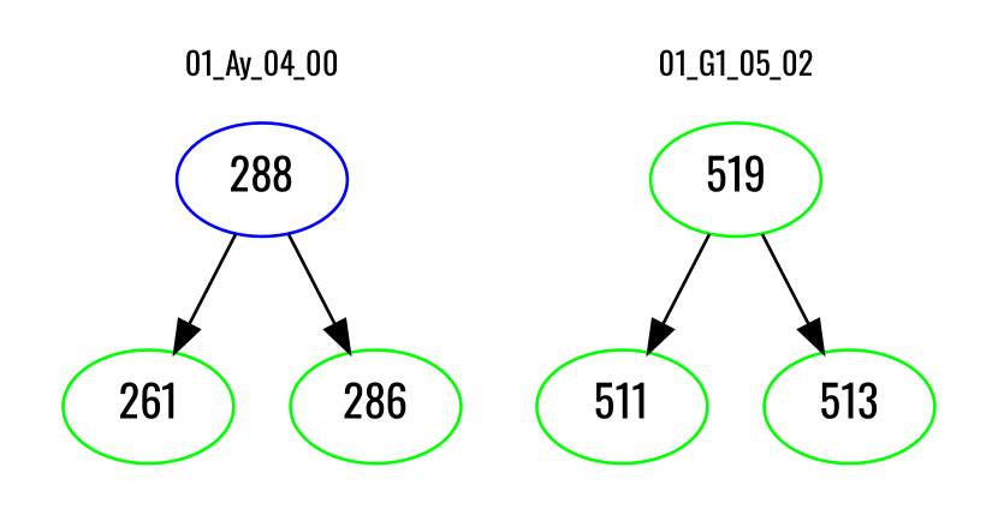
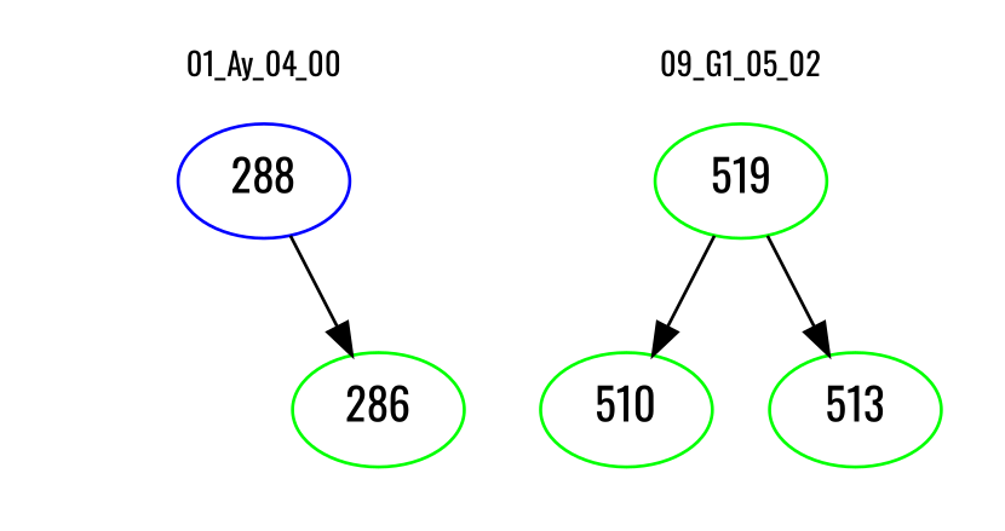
  digraph {
    fontname=Oswald
    node [color=green fontname=Oswald]
    edge [color=black fontname=Oswald]
    n1 [color=blue label=288]
-   n2 [label=261]
    n3 [label=286]
    n4 [label=519]
-   n5 [label=511]
+   n5 [label=510]
    n6 [label=513]
    subgraph cluster_1 {
      color=white
      fontsize=10
      label="01_Ay_04_00"
      n1
-     n2
      n3
    }
    subgraph cluster_2 {
      color=white
      fontsize=10
-     label="01_G1_05_02"
+     label="09_G1_05_02"
      n4
      n5
      n6
    }
-   n1 -> n2
    n1 -> n3
    n4 -> n5
    n4 -> n6
  }
